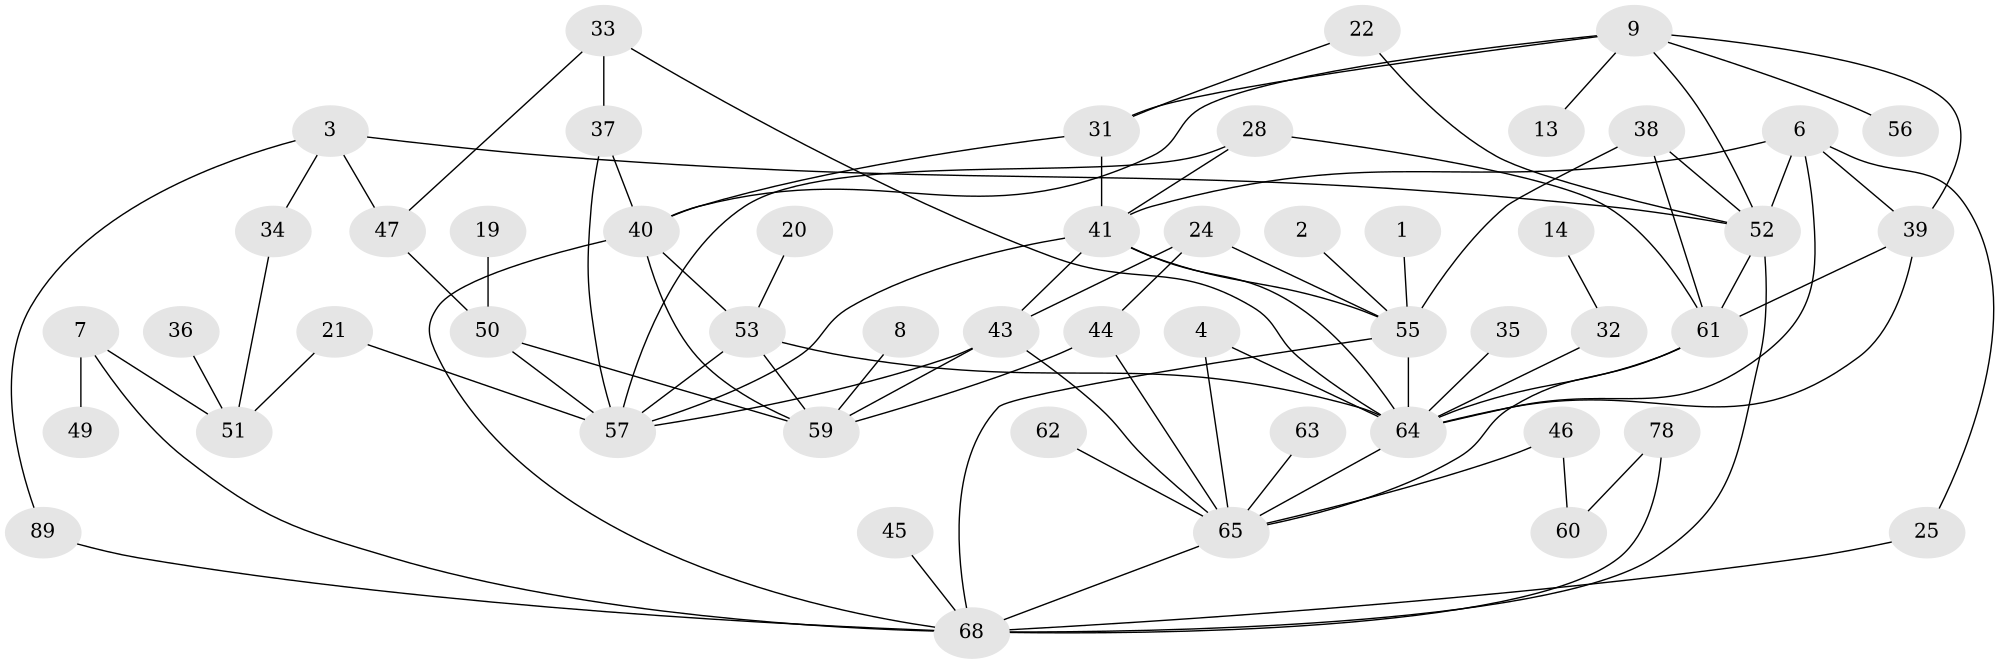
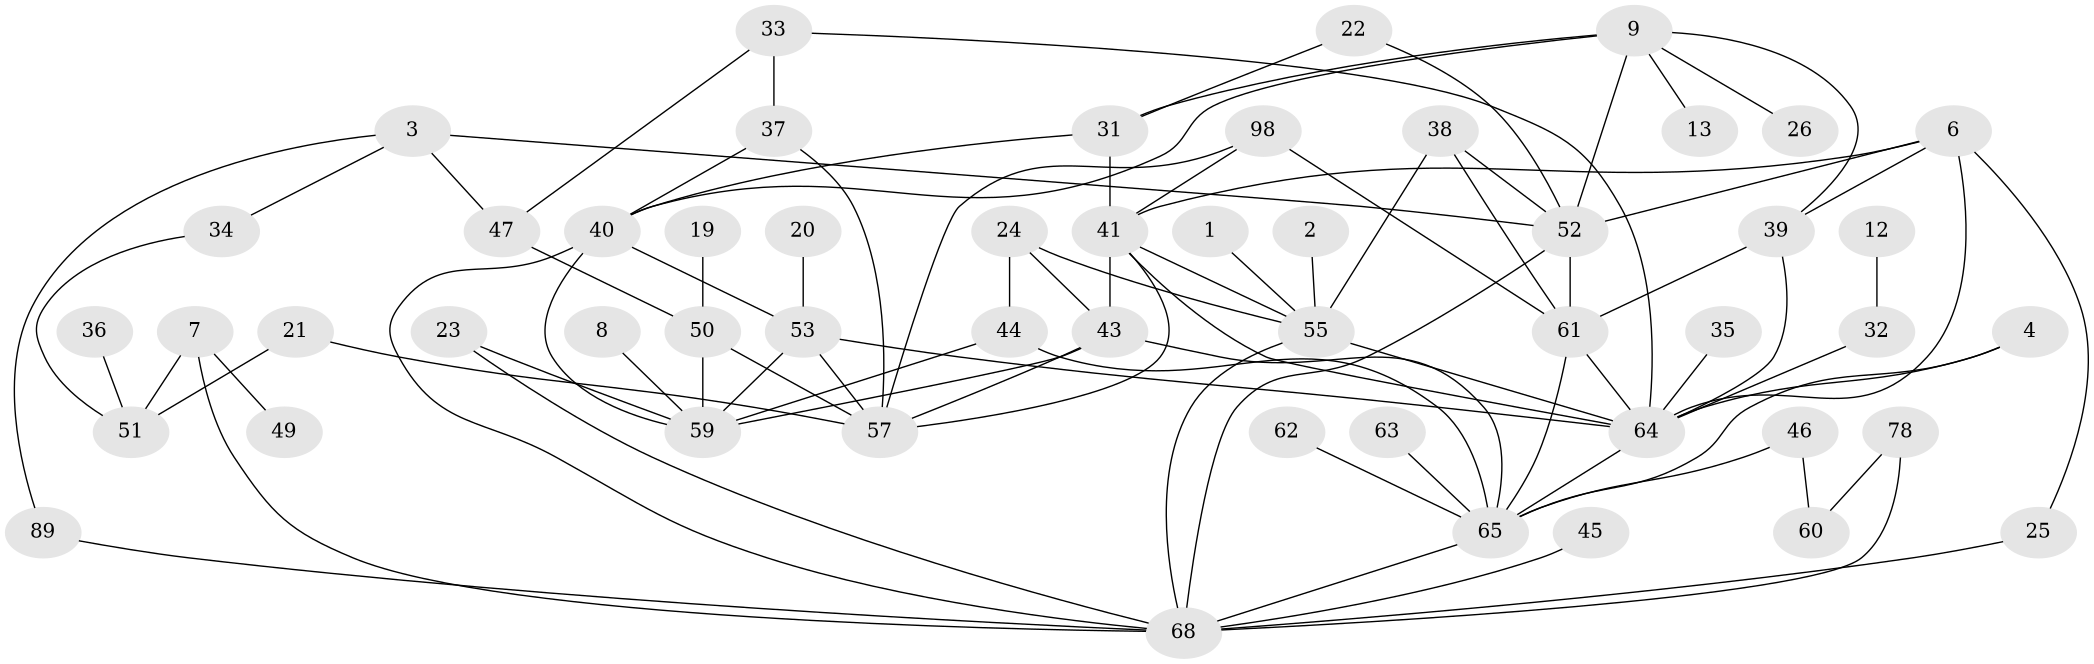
  graph {
    node [color=gray90 style=filled]
    edge [weight=1.0]
    1
    55
    64
    n4 [label=68]
    2
    n6 [label=89]
    3
    34
    47
    52
    51
    50
    61
    4
    65
    6
    25
    39
    41
    57
    43
    7
    49
    8
    59
    9
    13
-   26 [label=56]
+   26
    31
    40
    53
-   14
+   14 [label=12]
    32
    19
    20
    21
    22
+   23
    24
    44
-   28
+   28 [label=98]
    33
    37
    35
    36
    38
    45
    46
    60
    n50 [label=78]
    62
    63
    1 -- 55
    55 -- 64 [weight=2.0]
    55 -- n4
    64 -- 65
    2 -- 55
    n6 -- n4
    3 -- n6
    3 -- 34
    3 -- 47
    3 -- 52
    34 -- 51
    47 -- 50
    52 -- n4
    52 -- 61 [weight=2.0]
    50 -- 57
    50 -- 59
    61 -- 64
    61 -- 65
    4 -- 64
    4 -- 65
    65 -- n4
    6 -- 64
    6 -- 52
    6 -- 25
    6 -- 39
    6 -- 41
    25 -- n4
    39 -- 64
    39 -- 61
    41 -- 55
    41 -- 64
    41 -- 57
    41 -- 43
    43 -- 65
    43 -- 57
    43 -- 59
    7 -- n4
    7 -- 51 [weight=2.0]
    7 -- 49
    8 -- 59
    9 -- 52
    9 -- 39
    9 -- 13
    9 -- 26
    9 -- 31
    9 -- 40
    31 -- 41
    31 -- 40
    40 -- n4
    40 -- 59
    40 -- 53
    53 -- 64
    53 -- 57
    53 -- 59
    14 -- 32
    32 -- 64
    19 -- 50
    20 -- 53
    21 -- 51
    21 -- 57
    22 -- 52
    22 -- 31
+   23 -- n4
+   23 -- 59
    24 -- 55
    24 -- 43
    24 -- 44
    44 -- 65
    44 -- 59
    28 -- 61
    28 -- 41
    28 -- 57
    33 -- 64
    33 -- 47
    33 -- 37
    37 -- 57
    37 -- 40
    35 -- 64
    36 -- 51
    38 -- 55
    38 -- 52
    38 -- 61
    45 -- n4
    46 -- 65
    46 -- 60
    n50 -- n4
    n50 -- 60
    62 -- 65
    63 -- 65
  }
